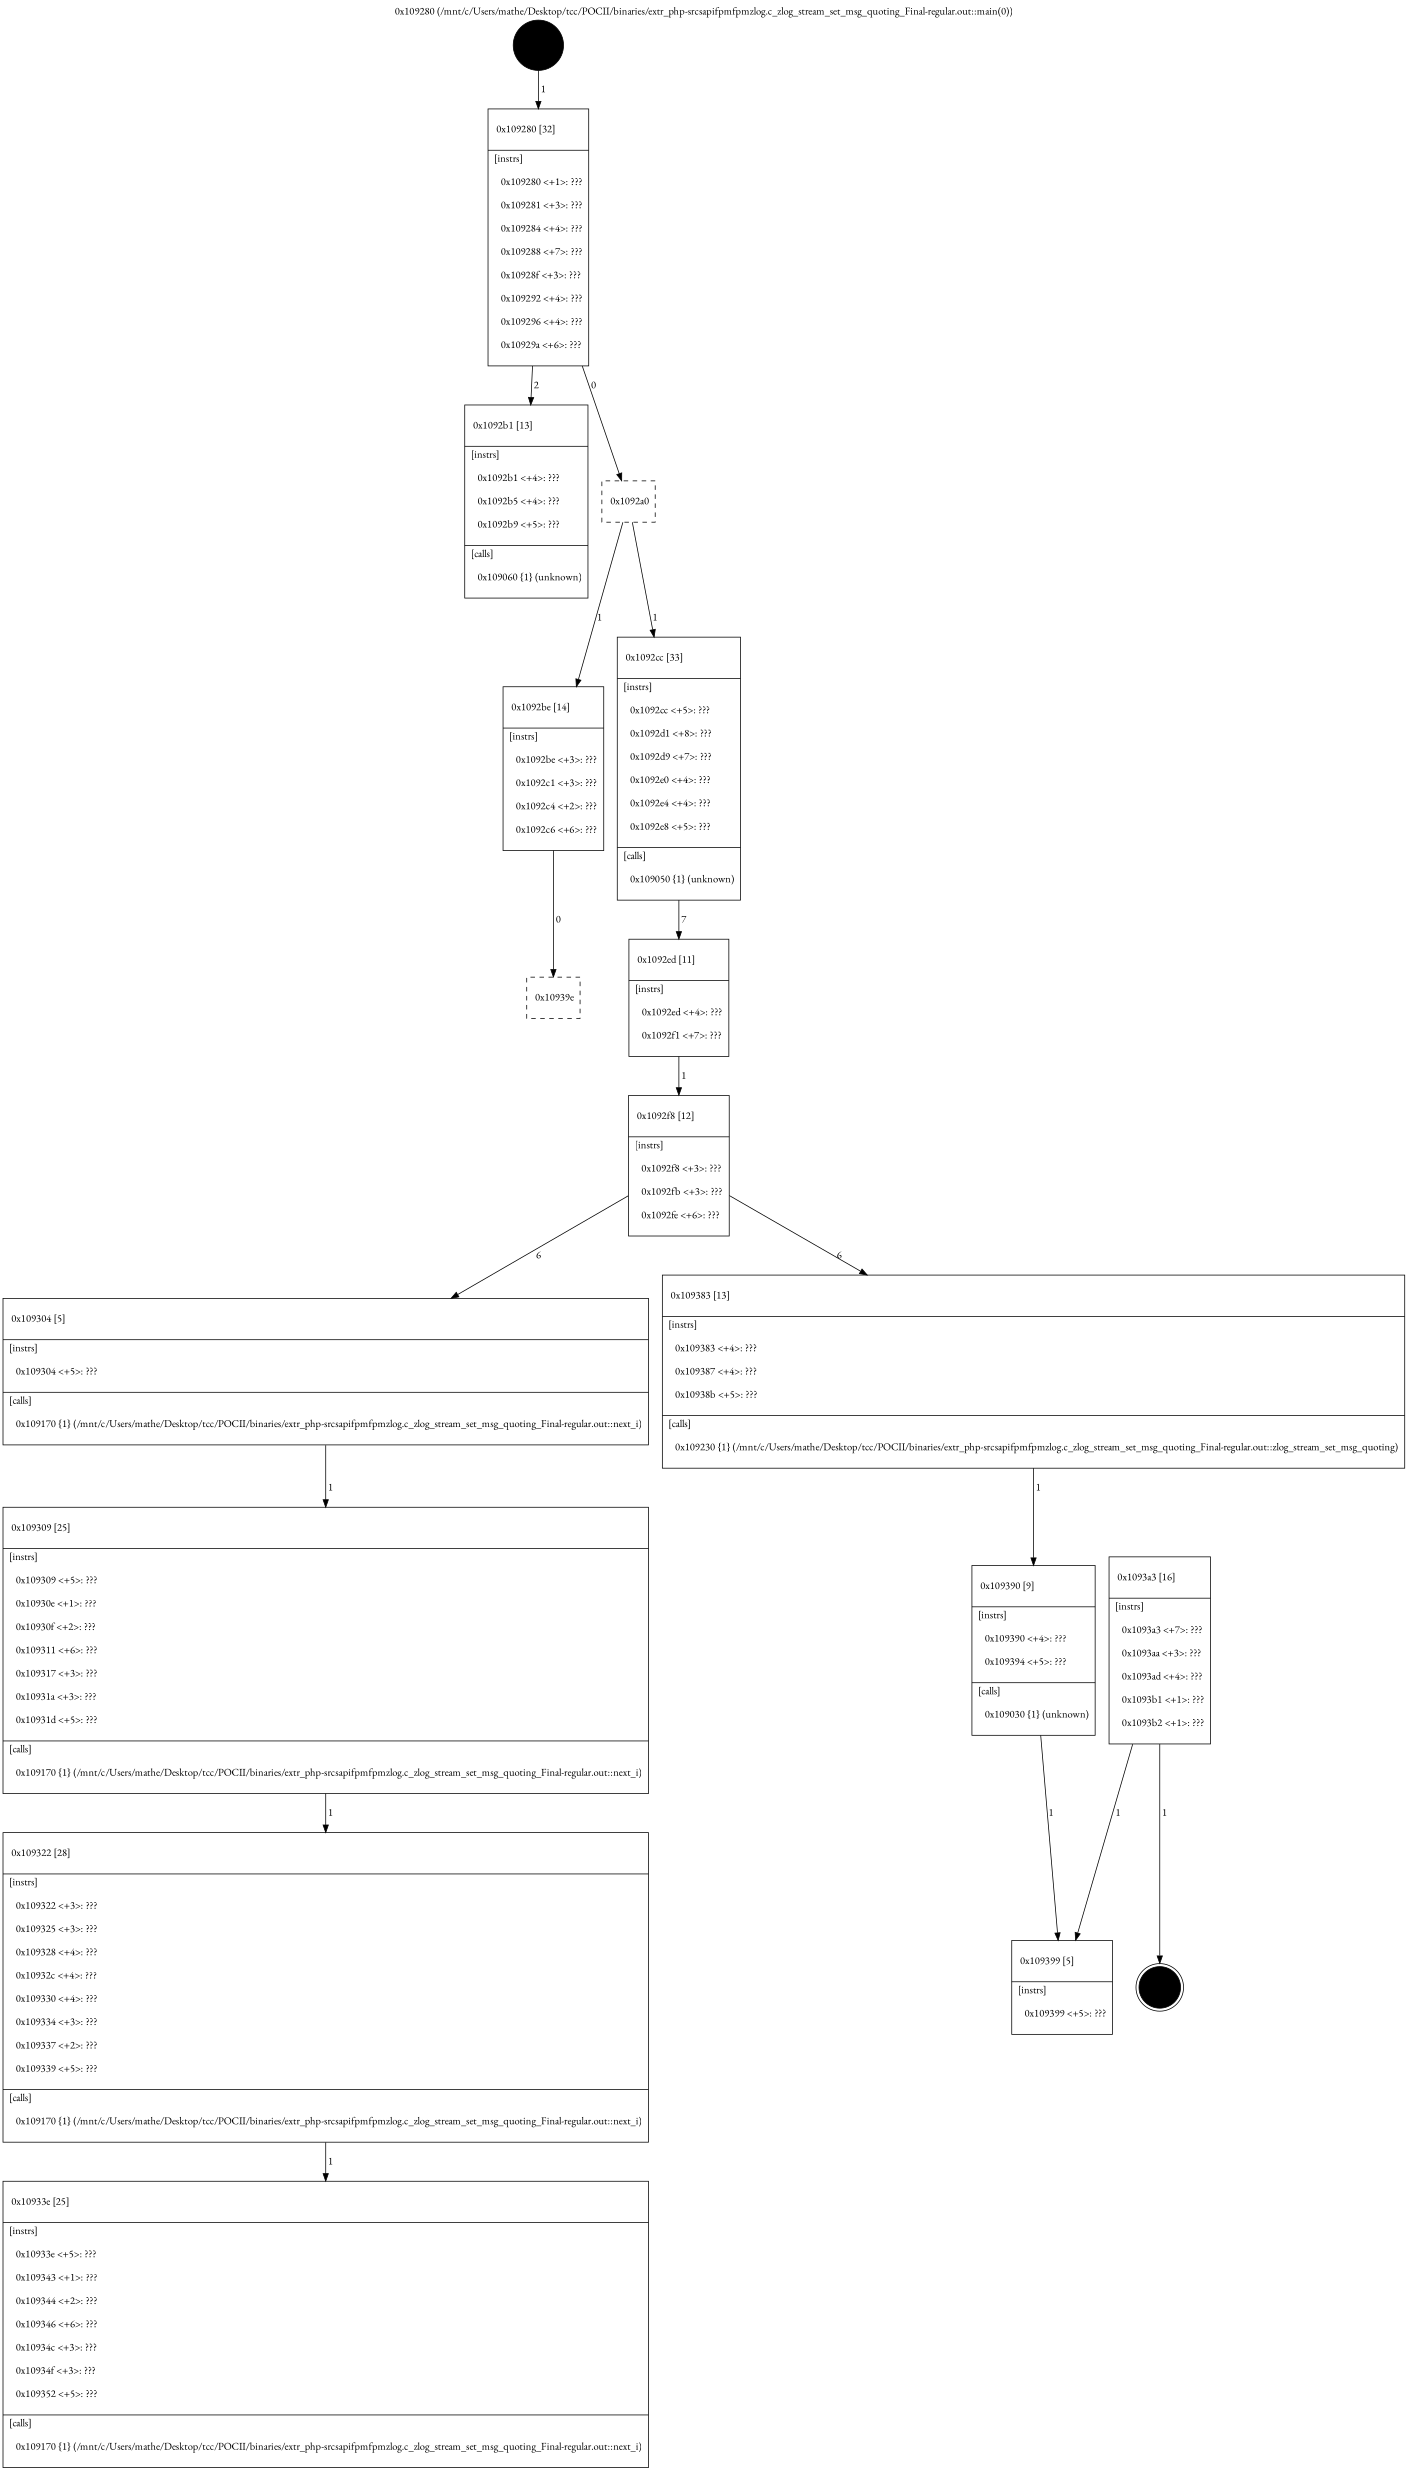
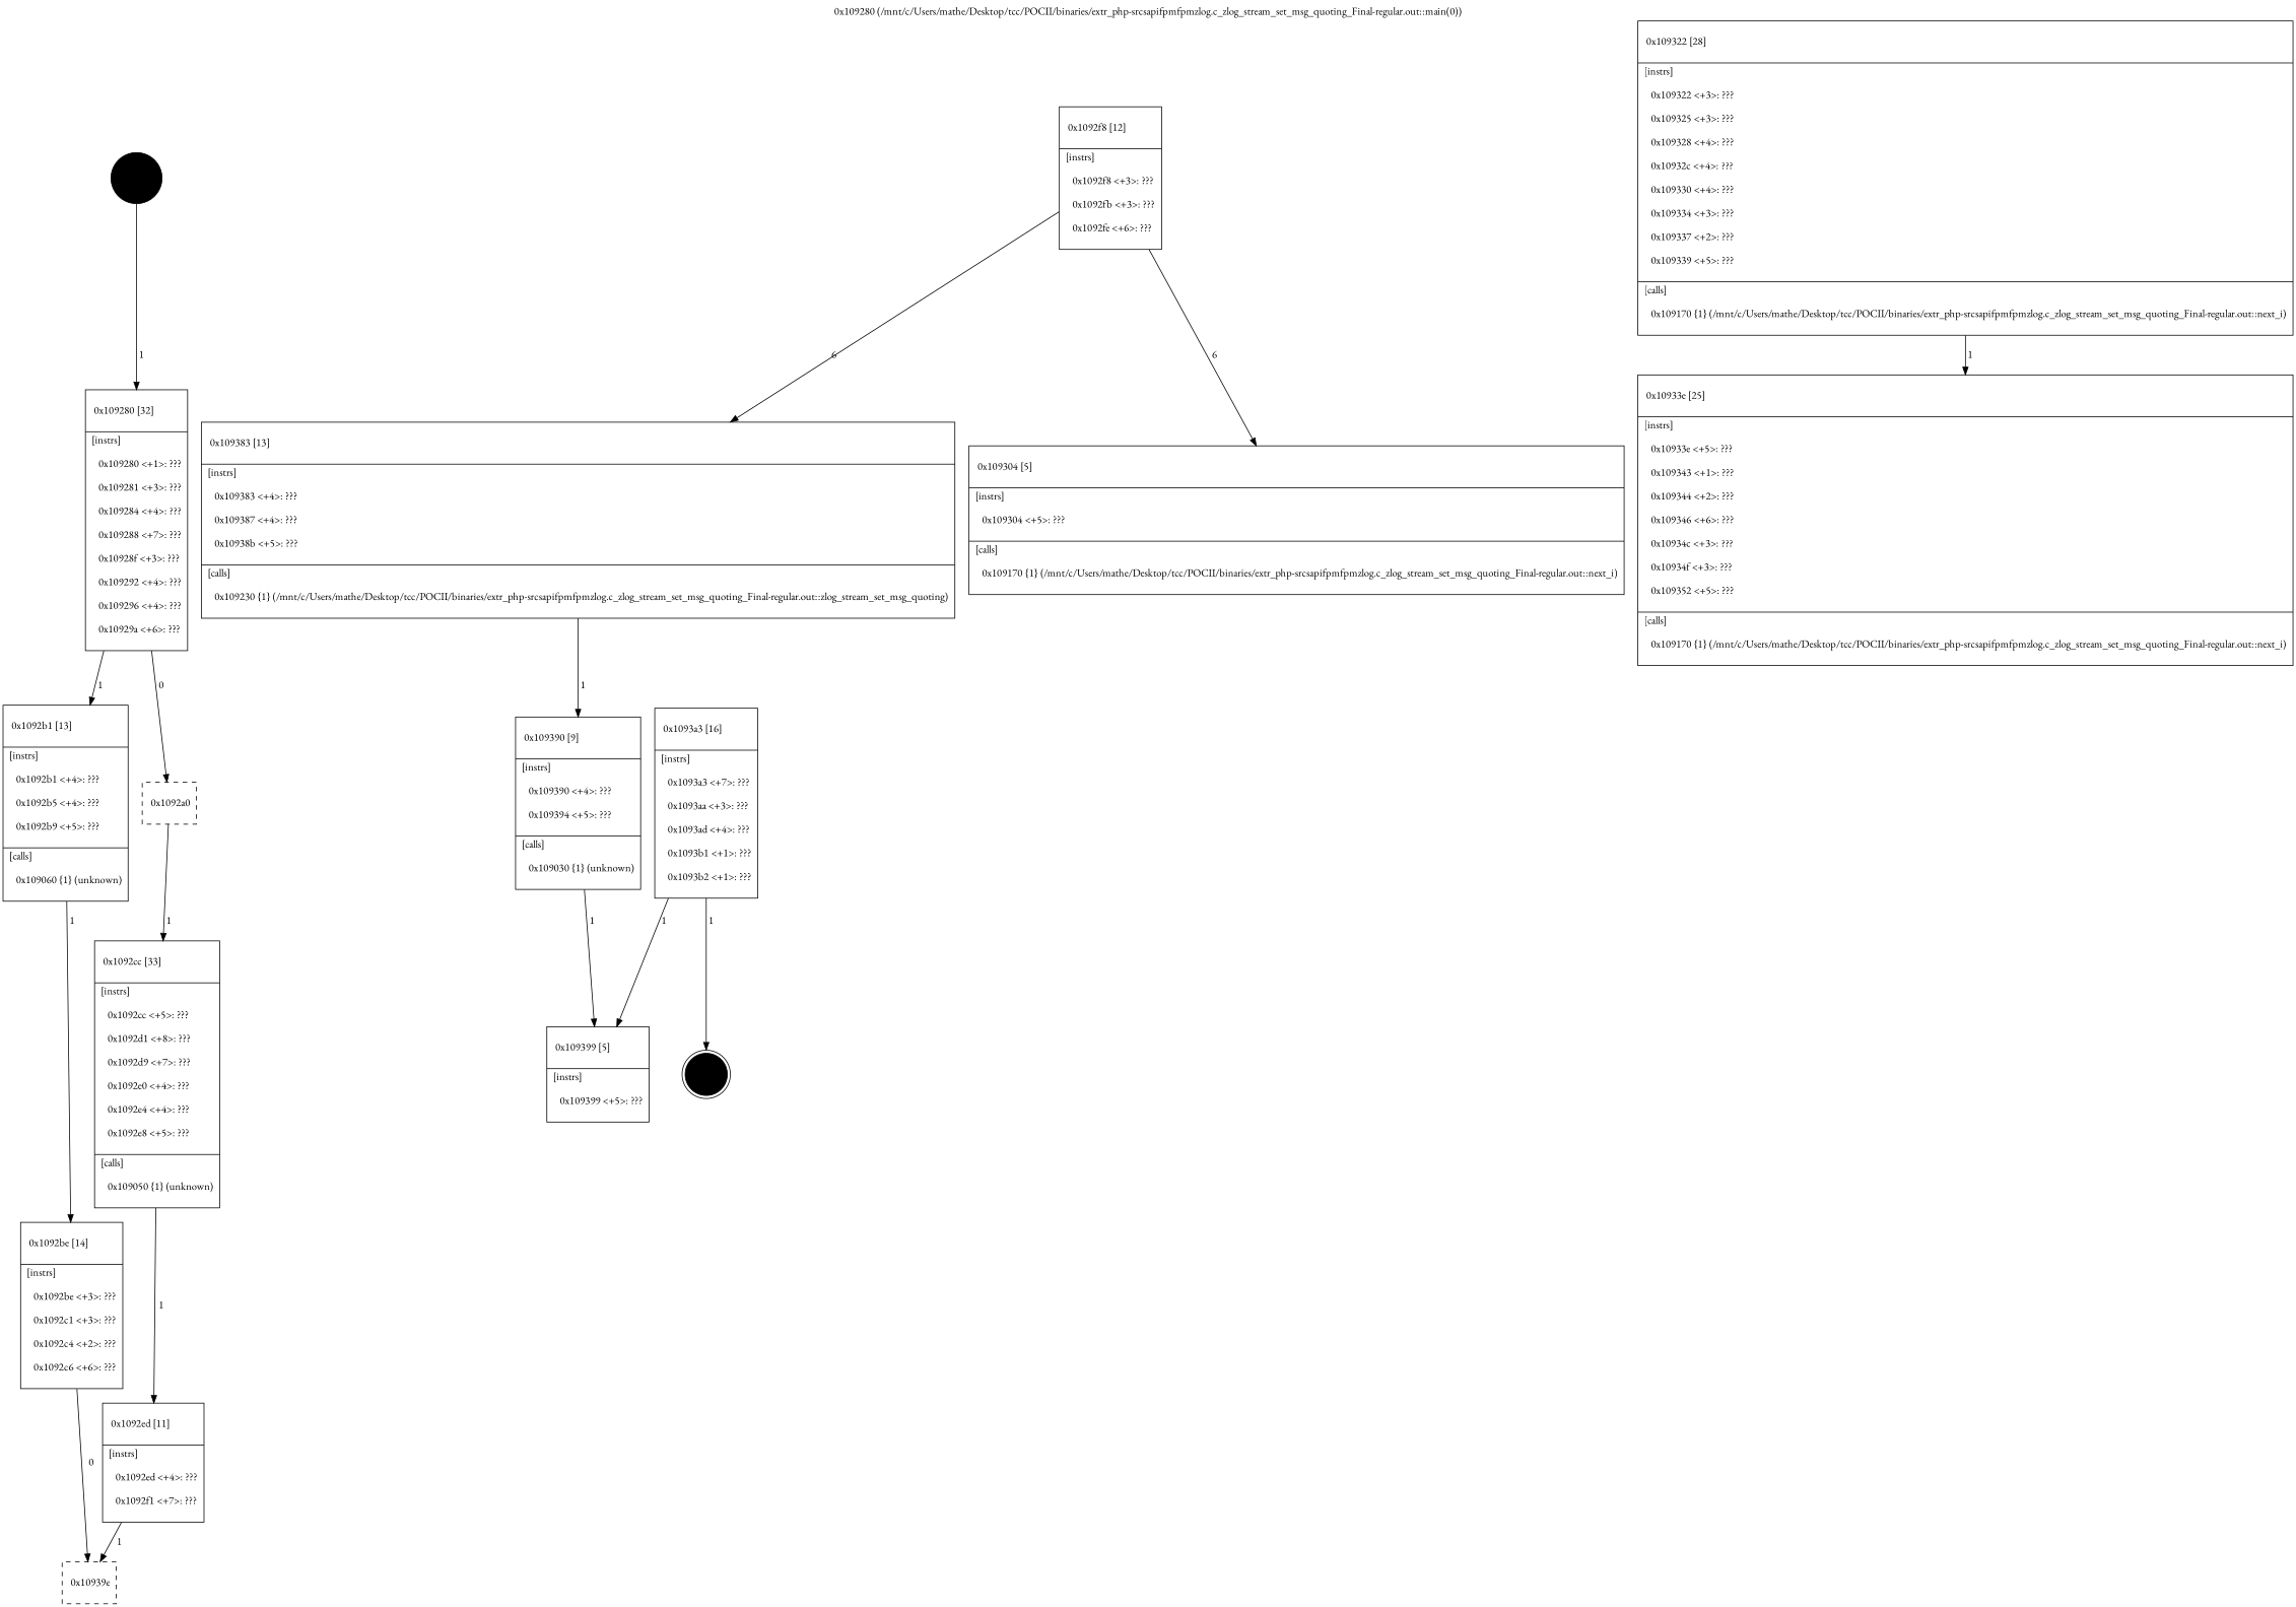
  digraph {
    fontname="EB Garamond"
    label="0x109280 (/mnt/c/Users/mathe/Desktop/tcc/POCII/binaries/extr_php-srcsapifpmfpmzlog.c_zlog_stream_set_msg_quoting_Final-regular.out::main(0))"
    labelloc=t
    node [fontname="EB Garamond" shape=record]
    edge [fontname="EB Garamond"]
    Entry [fillcolor=black height=0.3 shape=circle style=filled width=0.3]
    n2 [label="{\n     0x109280 [32]\l\n     | [instrs]\l\n     &nbsp;&nbsp;0x109280 \<+1\>: ???\l\n     &nbsp;&nbsp;0x109281 \<+3\>: ???\l\n     &nbsp;&nbsp;0x109284 \<+4\>: ???\l\n     &nbsp;&nbsp;0x109288 \<+7\>: ???\l\n     &nbsp;&nbsp;0x10928f \<+3\>: ???\l\n     &nbsp;&nbsp;0x109292 \<+4\>: ???\l\n     &nbsp;&nbsp;0x109296 \<+4\>: ???\l\n     &nbsp;&nbsp;0x10929a \<+6\>: ???\l\n  }"]
    n3 [label="{\n     0x1092b1 [13]\l\n     | [instrs]\l\n     &nbsp;&nbsp;0x1092b1 \<+4\>: ???\l\n     &nbsp;&nbsp;0x1092b5 \<+4\>: ???\l\n     &nbsp;&nbsp;0x1092b9 \<+5\>: ???\l\n     | [calls]\l\n     &nbsp;&nbsp;0x109060 \{1\} (unknown)\l\n  }"]
    n4 [label="{\n     0x1092a0\l\n  }" style=dashed]
    n5 [label="{\n     0x1092be [14]\l\n     | [instrs]\l\n     &nbsp;&nbsp;0x1092be \<+3\>: ???\l\n     &nbsp;&nbsp;0x1092c1 \<+3\>: ???\l\n     &nbsp;&nbsp;0x1092c4 \<+2\>: ???\l\n     &nbsp;&nbsp;0x1092c6 \<+6\>: ???\l\n  }"]
    n6 [label="{\n     0x1092cc [33]\l\n     | [instrs]\l\n     &nbsp;&nbsp;0x1092cc \<+5\>: ???\l\n     &nbsp;&nbsp;0x1092d1 \<+8\>: ???\l\n     &nbsp;&nbsp;0x1092d9 \<+7\>: ???\l\n     &nbsp;&nbsp;0x1092e0 \<+4\>: ???\l\n     &nbsp;&nbsp;0x1092e4 \<+4\>: ???\l\n     &nbsp;&nbsp;0x1092e8 \<+5\>: ???\l\n     | [calls]\l\n     &nbsp;&nbsp;0x109050 \{1\} (unknown)\l\n  }"]
    n7 [label="{\n     0x10939e\l\n  }" style=dashed]
    n8 [label="{\n     0x1092ed [11]\l\n     | [instrs]\l\n     &nbsp;&nbsp;0x1092ed \<+4\>: ???\l\n     &nbsp;&nbsp;0x1092f1 \<+7\>: ???\l\n  }"]
    n9 [label="{\n     0x1092f8 [12]\l\n     | [instrs]\l\n     &nbsp;&nbsp;0x1092f8 \<+3\>: ???\l\n     &nbsp;&nbsp;0x1092fb \<+3\>: ???\l\n     &nbsp;&nbsp;0x1092fe \<+6\>: ???\l\n  }"]
    Exit [fillcolor=black height=0.3 peripheries=2 shape=circle style=filled width=0.3]
    n11 [label="{\n     0x109383 [13]\l\n     | [instrs]\l\n     &nbsp;&nbsp;0x109383 \<+4\>: ???\l\n     &nbsp;&nbsp;0x109387 \<+4\>: ???\l\n     &nbsp;&nbsp;0x10938b \<+5\>: ???\l\n     | [calls]\l\n     &nbsp;&nbsp;0x109230 \{1\} (/mnt/c/Users/mathe/Desktop/tcc/POCII/binaries/extr_php-srcsapifpmfpmzlog.c_zlog_stream_set_msg_quoting_Final-regular.out::zlog_stream_set_msg_quoting)\l\n  }"]
    n12 [label="{\n     0x109304 [5]\l\n     | [instrs]\l\n     &nbsp;&nbsp;0x109304 \<+5\>: ???\l\n     | [calls]\l\n     &nbsp;&nbsp;0x109170 \{1\} (/mnt/c/Users/mathe/Desktop/tcc/POCII/binaries/extr_php-srcsapifpmfpmzlog.c_zlog_stream_set_msg_quoting_Final-regular.out::next_i)\l\n  }"]
    n13 [label="{\n     0x109390 [9]\l\n     | [instrs]\l\n     &nbsp;&nbsp;0x109390 \<+4\>: ???\l\n     &nbsp;&nbsp;0x109394 \<+5\>: ???\l\n     | [calls]\l\n     &nbsp;&nbsp;0x109030 \{1\} (unknown)\l\n  }"]
-   n14 [label="{\n     0x109309 [25]\l\n     | [instrs]\l\n     &nbsp;&nbsp;0x109309 \<+5\>: ???\l\n     &nbsp;&nbsp;0x10930e \<+1\>: ???\l\n     &nbsp;&nbsp;0x10930f \<+2\>: ???\l\n     &nbsp;&nbsp;0x109311 \<+6\>: ???\l\n     &nbsp;&nbsp;0x109317 \<+3\>: ???\l\n     &nbsp;&nbsp;0x10931a \<+3\>: ???\l\n     &nbsp;&nbsp;0x10931d \<+5\>: ???\l\n     | [calls]\l\n     &nbsp;&nbsp;0x109170 \{1\} (/mnt/c/Users/mathe/Desktop/tcc/POCII/binaries/extr_php-srcsapifpmfpmzlog.c_zlog_stream_set_msg_quoting_Final-regular.out::next_i)\l\n  }"]
    n15 [label="{\n     0x109399 [5]\l\n     | [instrs]\l\n     &nbsp;&nbsp;0x109399 \<+5\>: ???\l\n  }"]
    n16 [label="{\n     0x109322 [28]\l\n     | [instrs]\l\n     &nbsp;&nbsp;0x109322 \<+3\>: ???\l\n     &nbsp;&nbsp;0x109325 \<+3\>: ???\l\n     &nbsp;&nbsp;0x109328 \<+4\>: ???\l\n     &nbsp;&nbsp;0x10932c \<+4\>: ???\l\n     &nbsp;&nbsp;0x109330 \<+4\>: ???\l\n     &nbsp;&nbsp;0x109334 \<+3\>: ???\l\n     &nbsp;&nbsp;0x109337 \<+2\>: ???\l\n     &nbsp;&nbsp;0x109339 \<+5\>: ???\l\n     | [calls]\l\n     &nbsp;&nbsp;0x109170 \{1\} (/mnt/c/Users/mathe/Desktop/tcc/POCII/binaries/extr_php-srcsapifpmfpmzlog.c_zlog_stream_set_msg_quoting_Final-regular.out::next_i)\l\n  }"]
    n17 [label="{\n     0x10933e [25]\l\n     | [instrs]\l\n     &nbsp;&nbsp;0x10933e \<+5\>: ???\l\n     &nbsp;&nbsp;0x109343 \<+1\>: ???\l\n     &nbsp;&nbsp;0x109344 \<+2\>: ???\l\n     &nbsp;&nbsp;0x109346 \<+6\>: ???\l\n     &nbsp;&nbsp;0x10934c \<+3\>: ???\l\n     &nbsp;&nbsp;0x10934f \<+3\>: ???\l\n     &nbsp;&nbsp;0x109352 \<+5\>: ???\l\n     | [calls]\l\n     &nbsp;&nbsp;0x109170 \{1\} (/mnt/c/Users/mathe/Desktop/tcc/POCII/binaries/extr_php-srcsapifpmfpmzlog.c_zlog_stream_set_msg_quoting_Final-regular.out::next_i)\l\n  }"]
    n18 [label="{\n     0x1093a3 [16]\l\n     | [instrs]\l\n     &nbsp;&nbsp;0x1093a3 \<+7\>: ???\l\n     &nbsp;&nbsp;0x1093aa \<+3\>: ???\l\n     &nbsp;&nbsp;0x1093ad \<+4\>: ???\l\n     &nbsp;&nbsp;0x1093b1 \<+1\>: ???\l\n     &nbsp;&nbsp;0x1093b2 \<+1\>: ???\l\n  }"]
    Entry -> n2 [label=" 1"]
-   n2 -> n3 [label=" 2"]
+   n2 -> n3 [label=" 1"]
    n2 -> n4 [label=" 0"]
-   n4 -> n5 [label=" 1"]
+   n3 -> n5 [label=" 1"]
    n4 -> n6 [label=" 1"]
    n5 -> n7 [label=" 0"]
-   n6 -> n8 [label=" 7"]
-   n8 -> n9 [label=" 1"]
+   n6 -> n8 [label=" 1"]
+   n8 -> n7 [label=" 1"]
    n9 -> n11 [label=" 6"]
    n9 -> n12 [label=" 6"]
    n11 -> n13 [label=" 1"]
-   n12 -> n14 [label=" 1"]
    n13 -> n15 [label=" 1"]
-   n14 -> n16 [label=" 1"]
    n16 -> n17 [label=" 1"]
    n18 -> Exit [label=" 1"]
    n18 -> n15 [label=" 1"]
  }
